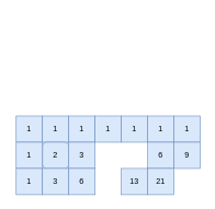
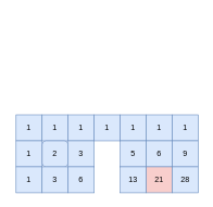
  <mxCell id="0" />
  <mxCell id="1" parent="0" />
  <mxCell id="2" value="" style="shape=image;verticalLabelPosition=bottom;labelBackgroundColor=default;verticalAlign=top;aspect=fixed;imageAspect=0;image=https://assets.leetcode.com/uploads/2018/10/22/robot_maze.png;" parent="1" vertex="1"><mxGeometry x="20" y="20" width="284.15" height="130" as="geometry" /></mxCell>
  <mxCell id="3" value="1" style="whiteSpace=wrap;html=1;aspect=fixed;fillColor=#dae8fc;strokeColor=#6c8ebf;" parent="1" vertex="1"><mxGeometry x="24.15" y="176" width="40" height="40" as="geometry" /></mxCell>
  <mxCell id="4" value="1" style="whiteSpace=wrap;html=1;aspect=fixed;fillColor=#dae8fc;strokeColor=#6c8ebf;" parent="1" vertex="1"><mxGeometry x="64.15" y="176" width="40" height="40" as="geometry" /></mxCell>
  <mxCell id="5" value="1" style="whiteSpace=wrap;html=1;aspect=fixed;fillColor=#dae8fc;strokeColor=#6c8ebf;" parent="1" vertex="1"><mxGeometry x="104.15" y="176" width="40" height="40" as="geometry" /></mxCell>
  <mxCell id="6" value="1" style="whiteSpace=wrap;html=1;aspect=fixed;fillColor=#dae8fc;strokeColor=#6c8ebf;" parent="1" vertex="1"><mxGeometry x="144.15" y="176" width="40" height="40" as="geometry" /></mxCell>
  <mxCell id="7" value="1" style="whiteSpace=wrap;html=1;aspect=fixed;fillColor=#dae8fc;strokeColor=#6c8ebf;" parent="1" vertex="1"><mxGeometry x="184.15" y="176" width="40" height="40" as="geometry" /></mxCell>
  <mxCell id="8" value="1" style="whiteSpace=wrap;html=1;aspect=fixed;fillColor=#dae8fc;strokeColor=#6c8ebf;" parent="1" vertex="1"><mxGeometry x="224.15" y="176" width="40" height="40" as="geometry" /></mxCell>
  <mxCell id="9" value="1" style="whiteSpace=wrap;html=1;aspect=fixed;fillColor=#dae8fc;strokeColor=#6c8ebf;" parent="1" vertex="1"><mxGeometry x="264.15" y="176" width="40" height="40" as="geometry" /></mxCell>
  <mxCell id="10" value="1" style="whiteSpace=wrap;html=1;aspect=fixed;fillColor=#dae8fc;strokeColor=#6c8ebf;" parent="1" vertex="1"><mxGeometry x="24.15" y="216" width="40" height="40" as="geometry" /></mxCell>
  <mxCell id="11" value="2" style="whiteSpace=wrap;html=1;aspect=fixed;fillColor=#dae8fc;strokeColor=#6c8ebf;rounded=1;" parent="1" vertex="1"><mxGeometry x="64.15" y="216" width="40" height="40" as="geometry" /></mxCell>
  <mxCell id="12" value="3" style="whiteSpace=wrap;html=1;aspect=fixed;fillColor=#dae8fc;strokeColor=#6c8ebf;" parent="1" vertex="1"><mxGeometry x="104.15" y="216" width="40" height="40" as="geometry" /></mxCell>
+ <mxCell id="13" value="5" style="whiteSpace=wrap;html=1;aspect=fixed;fillColor=#dae8fc;strokeColor=#6c8ebf;" parent="1" vertex="1"><mxGeometry x="184.15" y="216" width="40" height="40" as="geometry" /></mxCell>
  <mxCell id="14" value="6" style="whiteSpace=wrap;html=1;aspect=fixed;fillColor=#dae8fc;strokeColor=#6c8ebf;" parent="1" vertex="1"><mxGeometry x="224.15" y="216" width="40" height="40" as="geometry" /></mxCell>
  <mxCell id="15" value="9" style="whiteSpace=wrap;html=1;aspect=fixed;fillColor=#dae8fc;strokeColor=#6c8ebf;" parent="1" vertex="1"><mxGeometry x="264.15" y="216" width="40" height="40" as="geometry" /></mxCell>
  <mxCell id="16" value="1" style="whiteSpace=wrap;html=1;aspect=fixed;fillColor=#dae8fc;strokeColor=#6c8ebf;direction=south;" parent="1" vertex="1"><mxGeometry x="24.15" y="256" width="40" height="40" as="geometry" /></mxCell>
  <mxCell id="17" value="3" style="whiteSpace=wrap;html=1;aspect=fixed;fillColor=#dae8fc;strokeColor=#6c8ebf;" parent="1" vertex="1"><mxGeometry x="64.15" y="256" width="40" height="40" as="geometry" /></mxCell>
  <mxCell id="18" value="6" style="whiteSpace=wrap;html=1;aspect=fixed;fillColor=#dae8fc;strokeColor=#6c8ebf;" parent="1" vertex="1"><mxGeometry x="104.15" y="256" width="40" height="40" as="geometry" /></mxCell>
  <mxCell id="19" value="13" style="whiteSpace=wrap;html=1;aspect=fixed;fillColor=#dae8fc;strokeColor=#6c8ebf;" parent="1" vertex="1"><mxGeometry x="184.15" y="256" width="40" height="40" as="geometry" /></mxCell>
- <mxCell id="20" value="21" style="whiteSpace=wrap;html=1;aspect=fixed;fillColor=#dae8fc;strokeColor=#6c8ebf;" parent="1" vertex="1"><mxGeometry x="224.15" y="256" width="40" height="40" as="geometry" /></mxCell>
+ <mxCell id="20" value="21" style="whiteSpace=wrap;html=1;aspect=fixed;fillColor=#f8cecc;strokeColor=#6c8ebf;" parent="1" vertex="1"><mxGeometry x="224.15" y="256" width="40" height="40" as="geometry" /></mxCell>
+ <mxCell id="21" value="28" style="whiteSpace=wrap;html=1;aspect=fixed;fillColor=#dae8fc;strokeColor=#6c8ebf;" parent="1" vertex="1"><mxGeometry x="264.15" y="256" width="40" height="40" as="geometry" /></mxCell>
